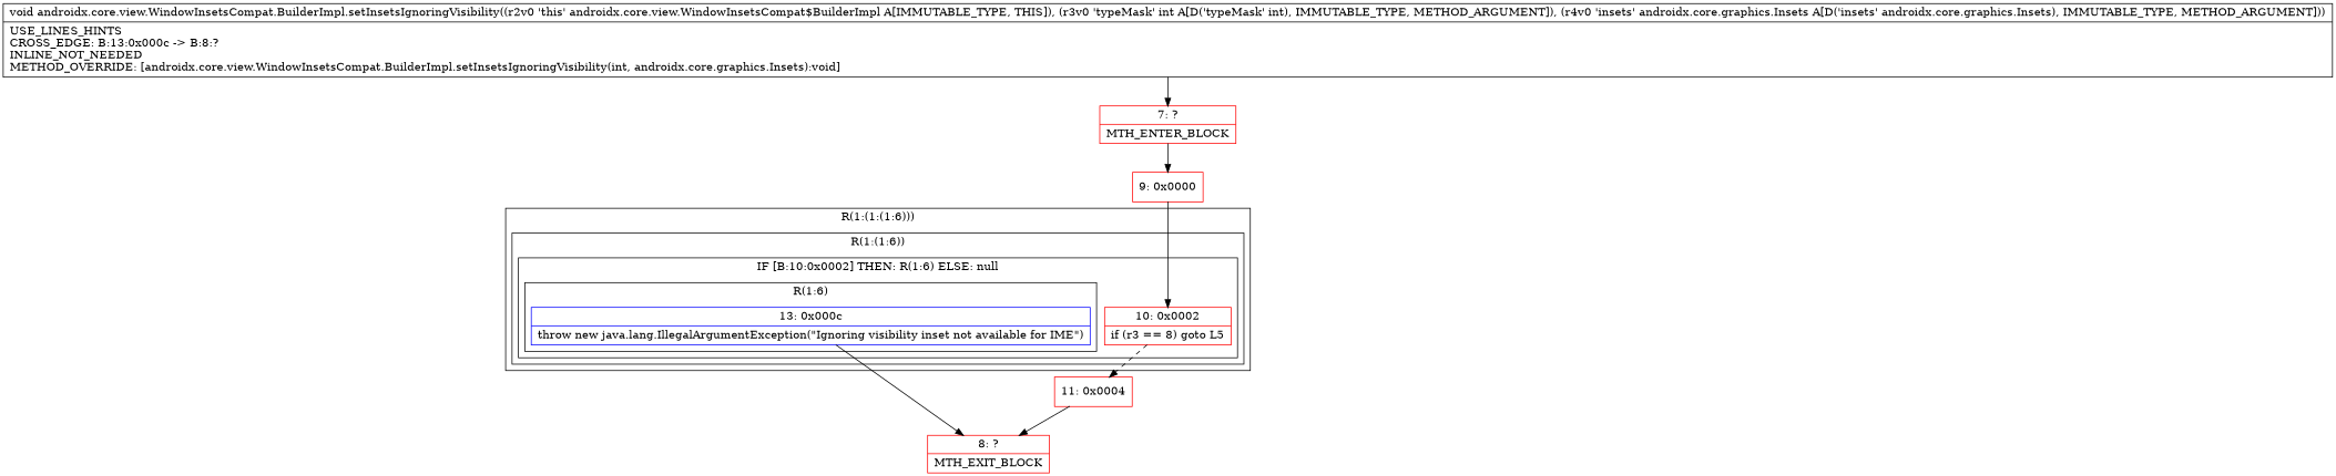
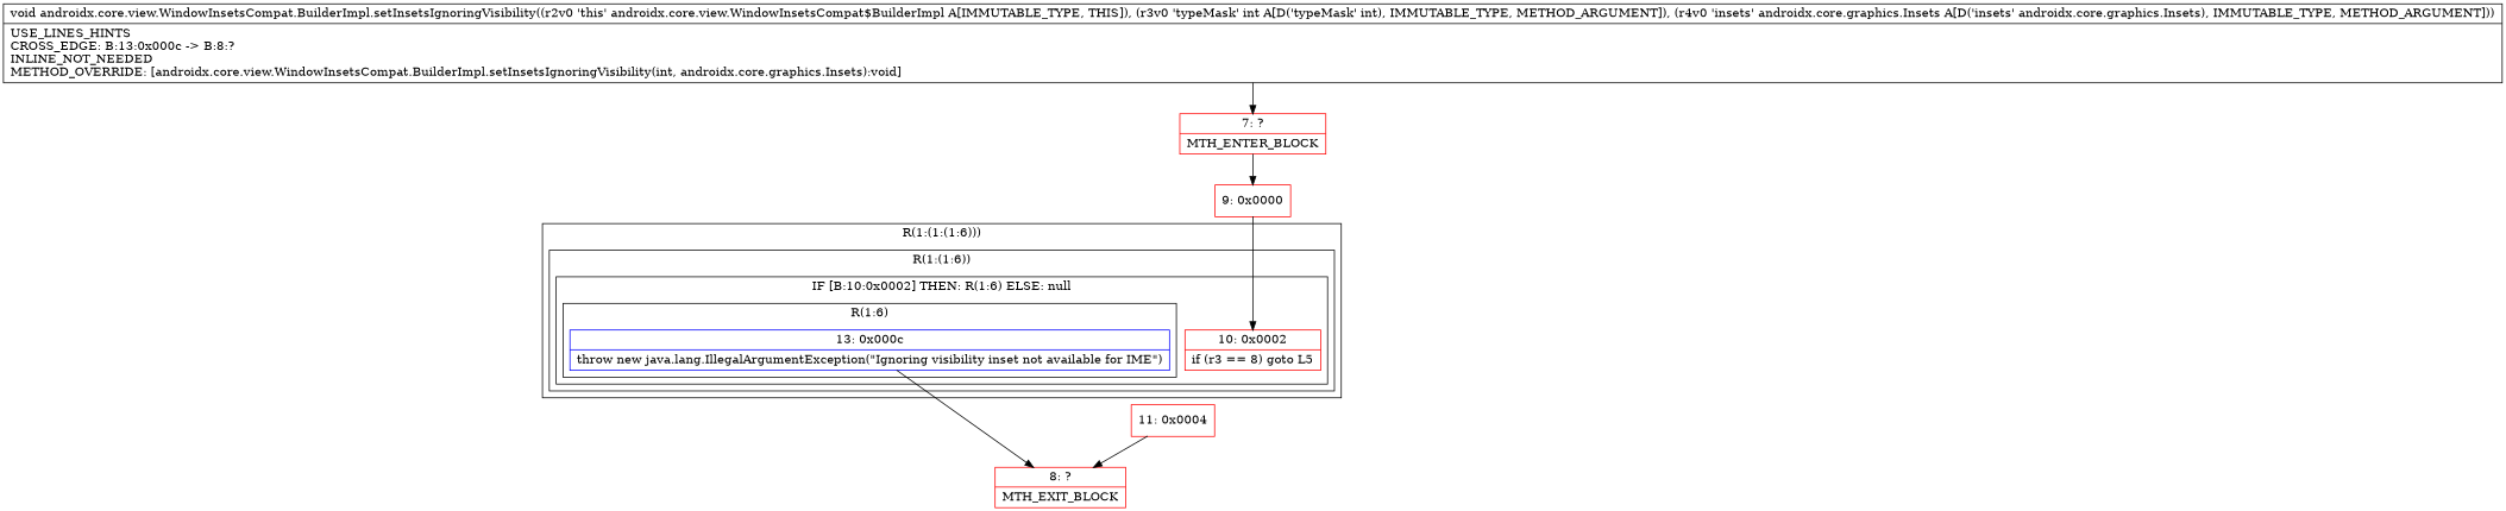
  digraph {
    node [color=red shape=record]
    n1 [color=blue label="{13\:\ 0x000c|throw new java.lang.IllegalArgumentException(\"Ignoring visibility inset not available for IME\")\l}"]
    n2 [label="{10\:\ 0x0002|if (r3 == 8) goto L5\l}"]
    n3 [label="{8\:\ ?|MTH_EXIT_BLOCK\l}"]
    n4 [label="{11\:\ 0x0004}"]
    n5 [label="{7\:\ ?|MTH_ENTER_BLOCK\l}"]
    n6 [label="{9\:\ 0x0000}"]
    n7 [label="{void androidx.core.view.WindowInsetsCompat.BuilderImpl.setInsetsIgnoringVisibility((r2v0 'this' androidx.core.view.WindowInsetsCompat$BuilderImpl A[IMMUTABLE_TYPE, THIS]), (r3v0 'typeMask' int A[D('typeMask' int), IMMUTABLE_TYPE, METHOD_ARGUMENT]), (r4v0 'insets' androidx.core.graphics.Insets A[D('insets' androidx.core.graphics.Insets), IMMUTABLE_TYPE, METHOD_ARGUMENT]))  | USE_LINES_HINTS\lCROSS_EDGE: B:13:0x000c \-\> B:8:?\lINLINE_NOT_NEEDED\lMETHOD_OVERRIDE: [androidx.core.view.WindowInsetsCompat.BuilderImpl.setInsetsIgnoringVisibility(int, androidx.core.graphics.Insets):void]\l}" color=""]
    subgraph cluster_1 {
      label="R(1:(1:(1:6)))"
      subgraph cluster_2 {
        label="R(1:(1:6))"
        subgraph cluster_3 {
          label="IF [B:10:0x0002] THEN: R(1:6) ELSE: null"
          n2
          subgraph cluster_4 {
            label="R(1:6)"
            n1
          }
        }
      }
    }
    n1 -> n3
-   n2 -> n4 [style=dashed]
    n4 -> n3
    n5 -> n6
    n6 -> n2
    n7 -> n5
  }
